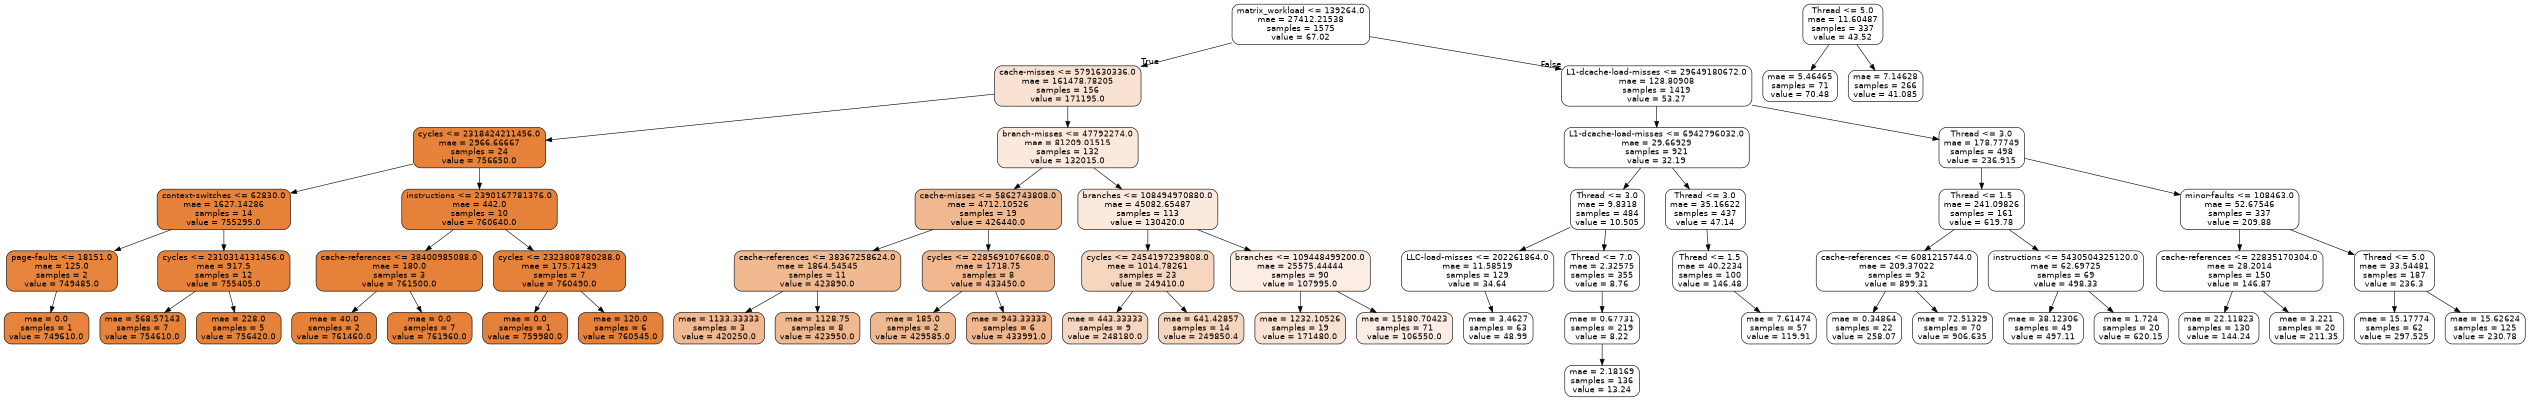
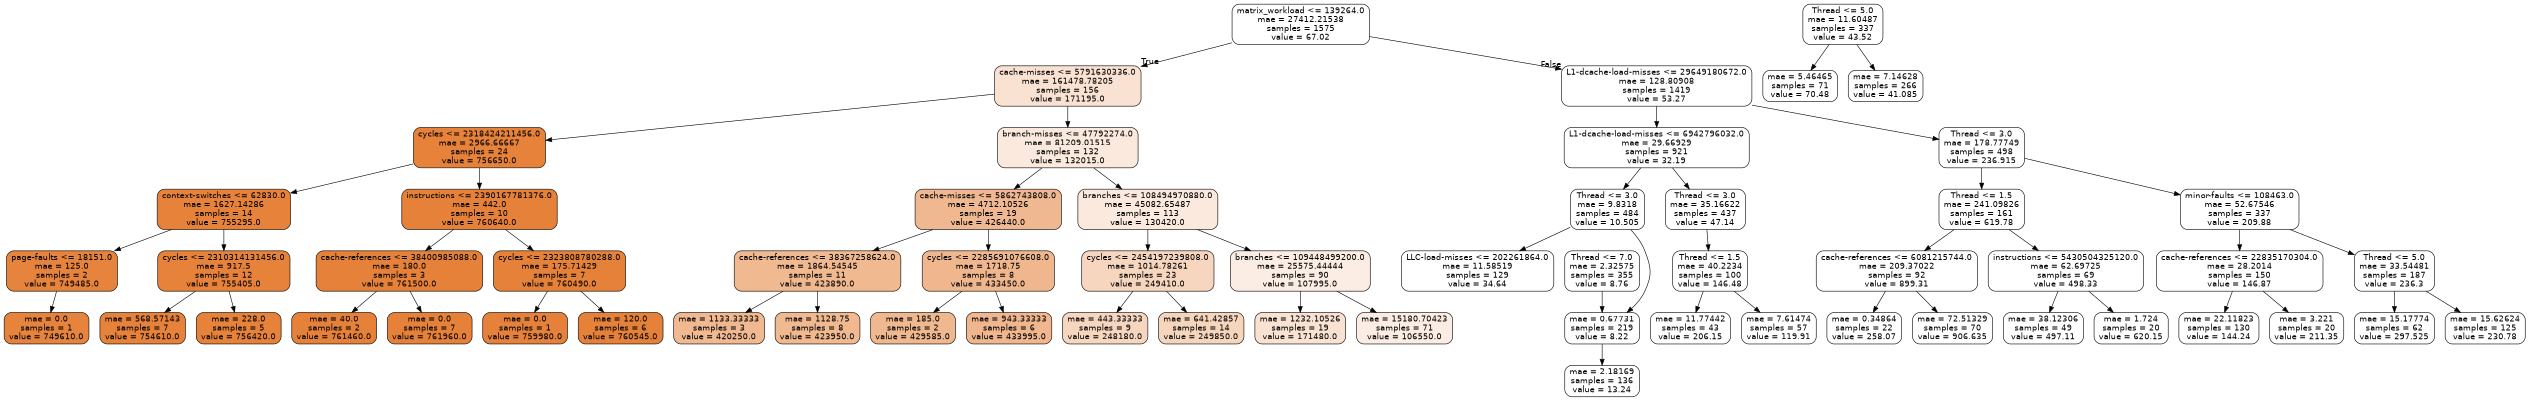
  digraph {
    node [color=black fillcolor="#e5813900" fontname=helvetica shape=box style="filled, rounded"]
    edge [fontname=helvetica]
    n1 [label="matrix_workload <= 139264.0\nmae = 27412.21538\nsamples = 1575\nvalue = 67.02"]
    n2 [fillcolor="#e5813939" label="cache-misses <= 5791630336.0\nmae = 161478.78205\nsamples = 156\nvalue = 171195.0"]
    n3 [label="L1-dcache-load-misses <= 29649180672.0\nmae = 128.80908\nsamples = 1419\nvalue = 53.27"]
    n4 [fillcolor="#e58139fd" label="cycles <= 2318424211456.0\nmae = 2966.66667\nsamples = 24\nvalue = 756650.0"]
    n5 [fillcolor="#e581392c" label="branch-misses <= 47792274.0\nmae = 81209.01515\nsamples = 132\nvalue = 132015.0"]
    n6 [label="L1-dcache-load-misses <= 6942796032.0\nmae = 29.66929\nsamples = 921\nvalue = 32.19"]
    n7 [label="Thread <= 3.0\nmae = 178.77749\nsamples = 498\nvalue = 236.915"]
    n8 [fillcolor="#e58139fd" label="context-switches <= 62830.0\nmae = 1627.14286\nsamples = 14\nvalue = 755295.0"]
    n9 [fillcolor="#e58139ff" label="instructions <= 2390167781376.0\nmae = 442.0\nsamples = 10\nvalue = 760640.0"]
    n10 [fillcolor="#e581398f" label="cache-misses <= 5862743808.0\nmae = 4712.10526\nsamples = 19\nvalue = 426440.0"]
    n11 [fillcolor="#e581392c" label="branches <= 108494970880.0\nmae = 45082.65487\nsamples = 113\nvalue = 130420.0"]
    n12 [fillcolor="#e58139fb" label="page-faults <= 18151.0\nmae = 125.0\nsamples = 2\nvalue = 749485.0"]
    n13 [fillcolor="#e58139fd" label="cycles <= 2310314131456.0\nmae = 917.5\nsamples = 12\nvalue = 755405.0"]
    n14 [fillcolor="#e58139ff" label="cache-references <= 38400985088.0\nmae = 180.0\nsamples = 3\nvalue = 761500.0"]
    n15 [fillcolor="#e58139ff" label="cycles <= 2323808780288.0\nmae = 175.71429\nsamples = 7\nvalue = 760490.0"]
    n16 [fillcolor="#e58139fb" label="mae = 0.0\nsamples = 1\nvalue = 749610.0"]
    n17 [fillcolor="#e58139fd" label="mae = 568.57143\nsamples = 7\nvalue = 754610.0"]
    n18 [fillcolor="#e58139fd" label="mae = 228.0\nsamples = 5\nvalue = 756420.0"]
    n19 [fillcolor="#e58139ff" label="mae = 40.0\nsamples = 2\nvalue = 761460.0"]
    n20 [fillcolor="#e58139ff" label="mae = 0.0\nsamples = 7\nvalue = 761960.0"]
    n21 [fillcolor="#e58139fe" label="mae = 0.0\nsamples = 1\nvalue = 759980.0"]
    n22 [fillcolor="#e58139ff" label="mae = 120.0\nsamples = 6\nvalue = 760545.0"]
    n23 [fillcolor="#e581398e" label="cache-references <= 38367258624.0\nmae = 1864.54545\nsamples = 11\nvalue = 423890.0"]
    n24 [fillcolor="#e5813991" label="cycles <= 2285691076608.0\nmae = 1718.75\nsamples = 8\nvalue = 433450.0"]
    n25 [fillcolor="#e5813953" label="cycles <= 2454197239808.0\nmae = 1014.78261\nsamples = 23\nvalue = 249410.0"]
    n26 [fillcolor="#e5813924" label="branches <= 109448499200.0\nmae = 25575.44444\nsamples = 90\nvalue = 107995.0"]
    n27 [fillcolor="#e581398d" label="mae = 1133.33333\nsamples = 3\nvalue = 420250.0"]
    n28 [fillcolor="#e581398e" label="mae = 1128.75\nsamples = 8\nvalue = 423950.0"]
    n29 [fillcolor="#e5813990" label="mae = 185.0\nsamples = 2\nvalue = 429585.0"]
-   n30 [fillcolor="#e5813991" label="mae = 943.33333\nsamples = 6\nvalue = 433991.0"]
+   n30 [fillcolor="#e5813991" label="mae = 943.33333\nsamples = 6\nvalue = 433995.0"]
    n31 [fillcolor="#e5813953" label="mae = 443.33333\nsamples = 9\nvalue = 248180.0"]
-   n32 [fillcolor="#e5813954" label="mae = 641.42857\nsamples = 14\nvalue = 249850.4"]
+   n32 [fillcolor="#e5813954" label="mae = 641.42857\nsamples = 14\nvalue = 249850.0"]
    n33 [fillcolor="#e5813939" label="mae = 1232.10526\nsamples = 19\nvalue = 171480.0"]
    n34 [fillcolor="#e5813924" label="mae = 15180.70423\nsamples = 71\nvalue = 106550.0"]
    n35 [label="Thread <= 3.0\nmae = 9.8318\nsamples = 484\nvalue = 10.505"]
    n36 [label="Thread <= 3.0\nmae = 35.16622\nsamples = 437\nvalue = 47.14"]
    n37 [label="Thread <= 1.5\nmae = 241.09826\nsamples = 161\nvalue = 619.78"]
    n38 [label="minor-faults <= 108463.0\nmae = 52.67546\nsamples = 337\nvalue = 209.88"]
    n39 [label="LLC-load-misses <= 202261864.0\nmae = 11.58519\nsamples = 129\nvalue = 34.64"]
    n40 [label="Thread <= 7.0\nmae = 2.32575\nsamples = 355\nvalue = 8.76"]
    n41 [label="Thread <= 1.5\nmae = 40.2234\nsamples = 100\nvalue = 146.48"]
-   n42 [label="mae = 3.4627\nsamples = 63\nvalue = 48.99"]
    n43 [label="mae = 0.67731\nsamples = 219\nvalue = 8.22"]
    n44 [label="mae = 2.18169\nsamples = 136\nvalue = 13.24"]
+   n45 [label="mae = 11.77442\nsamples = 43\nvalue = 206.15"]
    n46 [label="mae = 7.61474\nsamples = 57\nvalue = 119.91"]
    n47 [label="Thread <= 5.0\nmae = 11.60487\nsamples = 337\nvalue = 43.52"]
    n48 [label="mae = 5.46465\nsamples = 71\nvalue = 70.48"]
    n49 [label="mae = 7.14628\nsamples = 266\nvalue = 41.085"]
    n50 [label="cache-references <= 6081215744.0\nmae = 209.37022\nsamples = 92\nvalue = 899.31"]
    n51 [label="instructions <= 5430504325120.0\nmae = 62.69725\nsamples = 69\nvalue = 498.33"]
    n52 [label="cache-references <= 22835170304.0\nmae = 28.2014\nsamples = 150\nvalue = 146.87"]
    n53 [label="Thread <= 5.0\nmae = 33.54481\nsamples = 187\nvalue = 236.3"]
    n54 [label="mae = 0.34864\nsamples = 22\nvalue = 258.07"]
    n55 [label="mae = 72.51329\nsamples = 70\nvalue = 906.635"]
    n56 [label="mae = 38.12306\nsamples = 49\nvalue = 497.11"]
    n57 [label="mae = 1.724\nsamples = 20\nvalue = 620.15"]
    n58 [label="mae = 22.11823\nsamples = 130\nvalue = 144.24"]
    n59 [label="mae = 3.221\nsamples = 20\nvalue = 211.35"]
    n60 [label="mae = 15.17774\nsamples = 62\nvalue = 297.525"]
    n61 [label="mae = 15.62624\nsamples = 125\nvalue = 230.78"]
    n1 -> n2 [headlabel=True labelangle=45 labeldistance=2.5]
    n1 -> n3 [headlabel=False labelangle=-45 labeldistance=2.5]
    n2 -> n4
    n2 -> n5
    n3 -> n6
    n3 -> n7
    n4 -> n8
    n4 -> n9
    n5 -> n10
    n5 -> n11
    n6 -> n35
    n6 -> n36
    n7 -> n37
    n7 -> n38
    n8 -> n12
    n8 -> n13
    n9 -> n14
    n9 -> n15
    n10 -> n23
    n10 -> n24
    n11 -> n25
    n11 -> n26
    n12 -> n16
    n13 -> n17
    n13 -> n18
    n14 -> n19
    n14 -> n20
    n15 -> n21
    n15 -> n22
    n23 -> n27
    n23 -> n28
    n24 -> n29
    n24 -> n30
    n25 -> n31
    n25 -> n32
    n26 -> n33
    n26 -> n34
    n35 -> n39
-   n35 -> n40
+   n35 -> n43
    n36 -> n41
    n37 -> n50
    n37 -> n51
    n38 -> n52
    n38 -> n53
-   n39 -> n42
    n40 -> n43
+   n41 -> n45
    n41 -> n46
    n43 -> n44
    n47 -> n48
    n47 -> n49
    n50 -> n54
    n50 -> n55
    n51 -> n56
    n51 -> n57
    n52 -> n58
    n52 -> n59
    n53 -> n60
    n53 -> n61
  }
